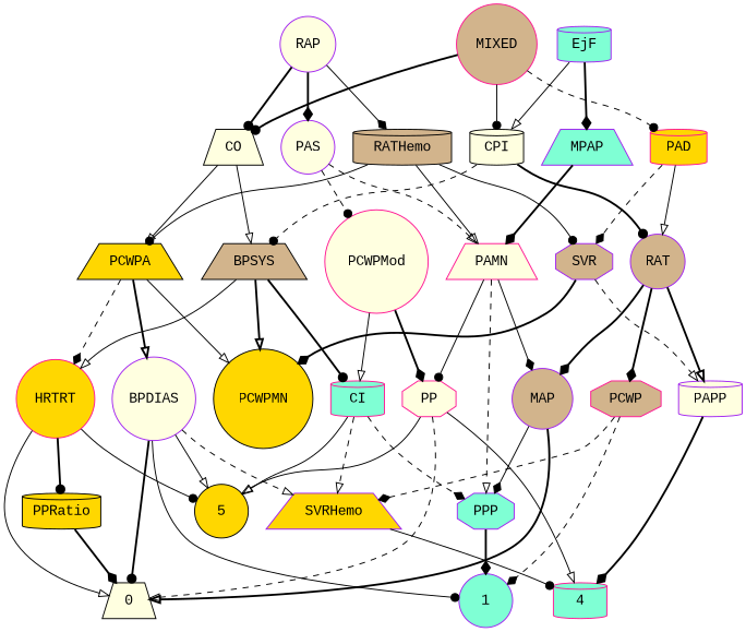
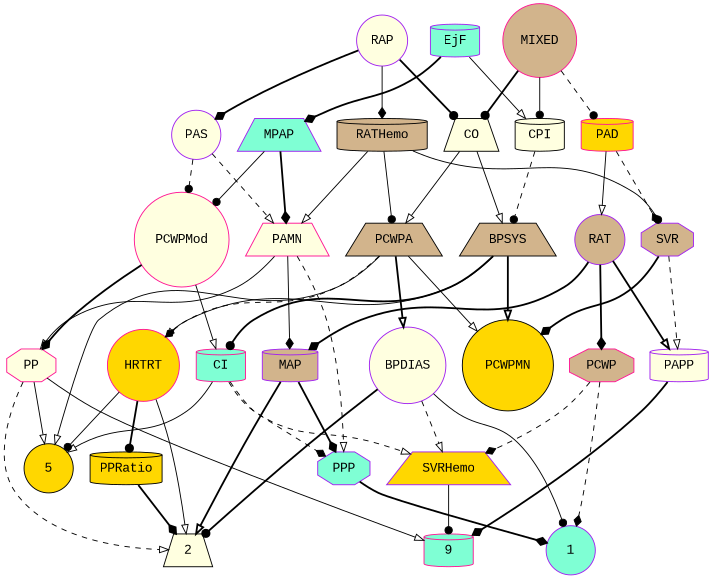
  strict digraph {
    fontname="Liberation Mono"
    node [color=purple fillcolor=lightyellow fontname="Liberation Mono" shape=circle style=filled]
    edge [arrowhead=onormal fontname="Liberation Mono" style=solid]
    1 [fillcolor=aquamarine height=0.5 width=0.75]
-   2 [color=black height=0.5 shape=trapezium width=0.75 label=0]
-   4 [color=deeppink fillcolor=aquamarine height=0.5 shape=cylinder width=0.75]
+   2 [color=black height=0.5 shape=trapezium width=0.75]
+   4 [color=deeppink fillcolor=aquamarine height=0.5 shape=cylinder width=0.75 label=9]
    5 [color=black fillcolor=gold height=0.5 width=0.75]
    EjF [fillcolor=aquamarine height=0.5 shape=cylinder width=0.75]
    MPAP [fillcolor=aquamarine height=0.5 shape=trapezium width=0.97491]
    CPI [color=black height=0.5 shape=cylinder width=0.75]
    RAP [height=0.5 width=0.77632]
    CO [color=black height=0.5 shape=trapezium width=0.75]
    PAS [height=0.5 width=0.75]
    RATHemo [color=black fillcolor=tan height=0.5 shape=cylinder width=1.3721]
    MIXED [color=deeppink fillcolor=tan height=0.5 width=1.1193]
    PAD [color=deeppink fillcolor=gold height=0.5 shape=cylinder width=0.79437]
    PAMN [color=deeppink height=0.5 shape=trapezium width=1.011]
    PCWPMod [color=deeppink height=0.5 width=1.4443]
    BPSYS [color=black fillcolor=tan height=0.5 shape=trapezium width=1.0471]
    RAT [fillcolor=tan height=0.5 width=0.75827]
-   PCWPA [color=black fillcolor=gold height=0.5 shape=trapezium width=1.1555]
+   PCWPA [color=black fillcolor=tan height=0.5 shape=trapezium width=1.1555]
    SVR [fillcolor=tan height=0.5 shape=octagon width=0.77632]
-   MAP [fillcolor=tan height=0.5 width=0.84854]
+   MAP [fillcolor=tan height=0.5 shape=cylinder width=0.84854]
    PP [color=deeppink height=0.5 shape=octagon width=0.75]
    PPP [fillcolor=aquamarine height=0.5 shape=octagon width=0.75]
    CI [color=deeppink fillcolor=aquamarine height=0.5 shape=cylinder width=0.75]
    HRTRT [color=deeppink fillcolor=gold height=0.5 width=1.1013]
    PCWPMN [color=black fillcolor=gold height=0.5 width=1.3902]
    PAPP [height=0.5 shape=cylinder width=0.88464]
    PCWP [color=deeppink fillcolor=tan height=0.5 shape=octagon width=0.97491]
    BPDIAS [height=0.5 width=1.1735]
    SVRHemo [fillcolor=gold height=0.5 shape=trapezium width=1.3902]
    PPRatio [color=black fillcolor=gold height=0.5 shape=cylinder width=1.1013]
    EjF -> MPAP [arrowhead=diamond style=bold]
    EjF -> CPI
    MPAP -> PAMN [arrowhead=diamond style=bold]
+   MPAP -> PCWPMod [arrowhead=dot]
    CPI -> BPSYS [arrowhead=dot style=dashed]
-   CPI -> RAT [arrowhead=dot style=bold]
    RAP -> CO [arrowhead=dot style=bold]
    RAP -> PAS [arrowhead=diamond style=bold]
    RAP -> RATHemo [arrowhead=diamond]
    CO -> BPSYS
    CO -> PCWPA
    PAS -> PAMN [style=dashed]
    PAS -> PCWPMod [arrowhead=dot style=dashed]
    RATHemo -> PAMN
    RATHemo -> PCWPA [arrowhead=dot]
    RATHemo -> SVR [arrowhead=dot]
    MIXED -> CPI [arrowhead=dot]
    MIXED -> CO [arrowhead=dot style=bold]
    MIXED -> PAD [arrowhead=dot style=dashed]
    PAD -> RAT
    PAD -> SVR [arrowhead=diamond style=dashed]
    PAMN -> MAP [arrowhead=diamond]
-   PAMN -> PP [arrowhead=dot]
+   PAMN -> PP
    PAMN -> PPP [style=dashed]
    PCWPMod -> PP [arrowhead=diamond style=bold]
    PCWPMod -> CI
    BPSYS -> CI [arrowhead=dot style=bold]
    BPSYS -> HRTRT
    BPSYS -> PCWPMN [style=bold]
    RAT -> MAP [arrowhead=diamond style=bold]
    RAT -> PAPP [style=bold]
    RAT -> PCWP [arrowhead=diamond style=bold]
    PCWPA -> HRTRT [arrowhead=diamond style=dashed]
    PCWPA -> PCWPMN
    PCWPA -> BPDIAS [style=bold]
    SVR -> PCWPMN [arrowhead=diamond style=bold]
    SVR -> PAPP [style=dashed]
    MAP -> 2 [style=bold]
-   MAP -> PPP [arrowhead=diamond]
+   MAP -> PPP [arrowhead=diamond style=bold]
    PP -> 2 [style=dashed]
    PP -> 4
    PP -> 5
    PPP -> 1 [arrowhead=diamond style=bold]
    CI -> 5
    CI -> PPP [arrowhead=diamond style=dashed]
    CI -> SVRHemo [style=dashed]
    HRTRT -> 2
    HRTRT -> 5 [arrowhead=dot]
    HRTRT -> PPRatio [arrowhead=dot style=bold]
    PAPP -> 4 [arrowhead=diamond style=bold]
    PCWP -> 1 [arrowhead=diamond style=dashed]
    PCWP -> SVRHemo [arrowhead=diamond style=dashed]
    BPDIAS -> 1 [arrowhead=dot]
    BPDIAS -> 2 [arrowhead=dot style=bold]
-   BPDIAS -> 5
+   PCWPA -> 5
    BPDIAS -> SVRHemo [style=dashed]
    SVRHemo -> 4 [arrowhead=dot]
    PPRatio -> 2 [arrowhead=diamond style=bold]
  }
